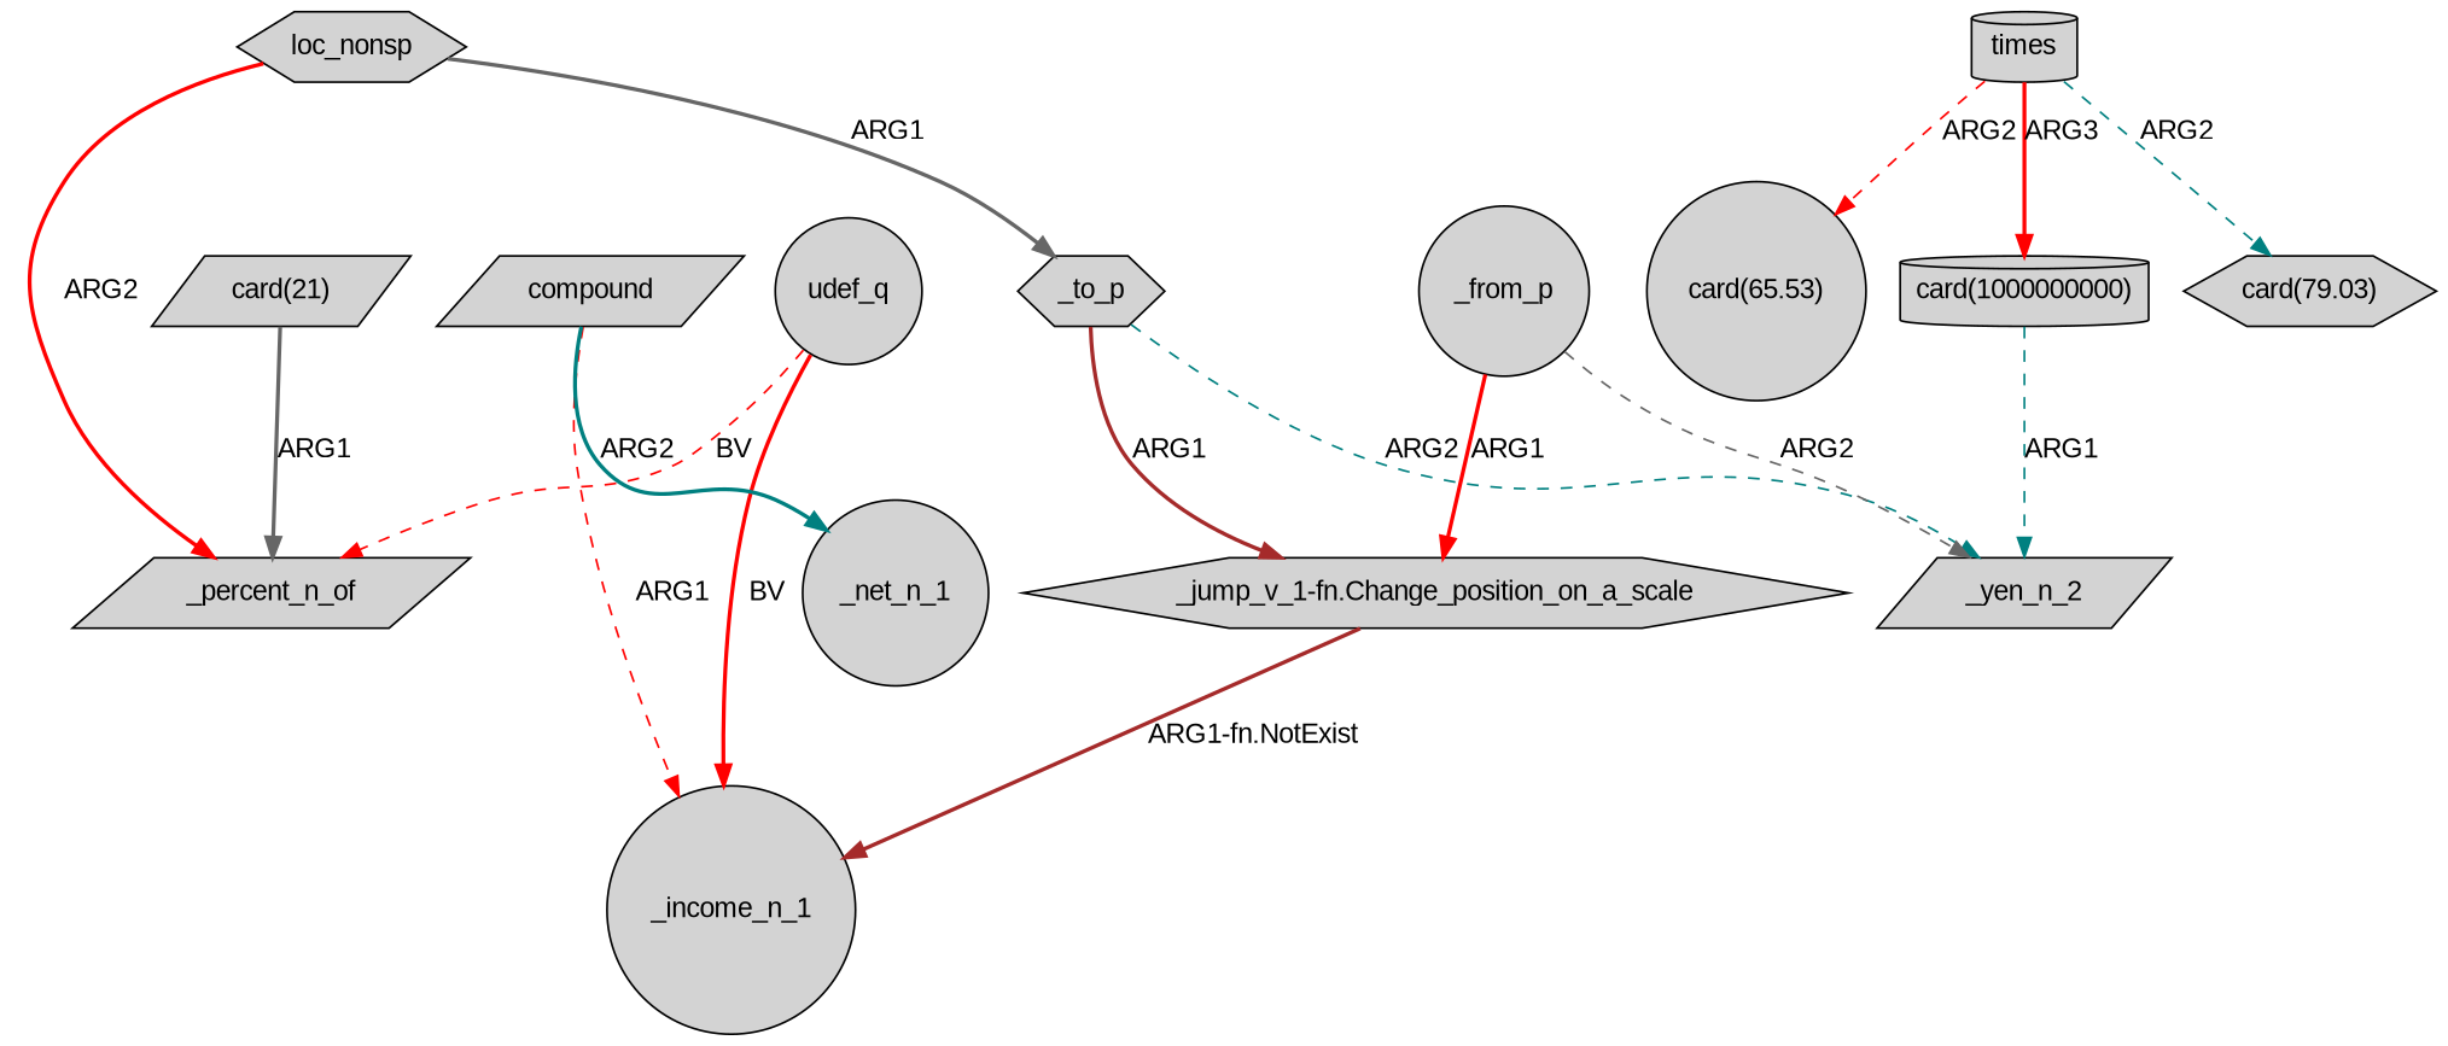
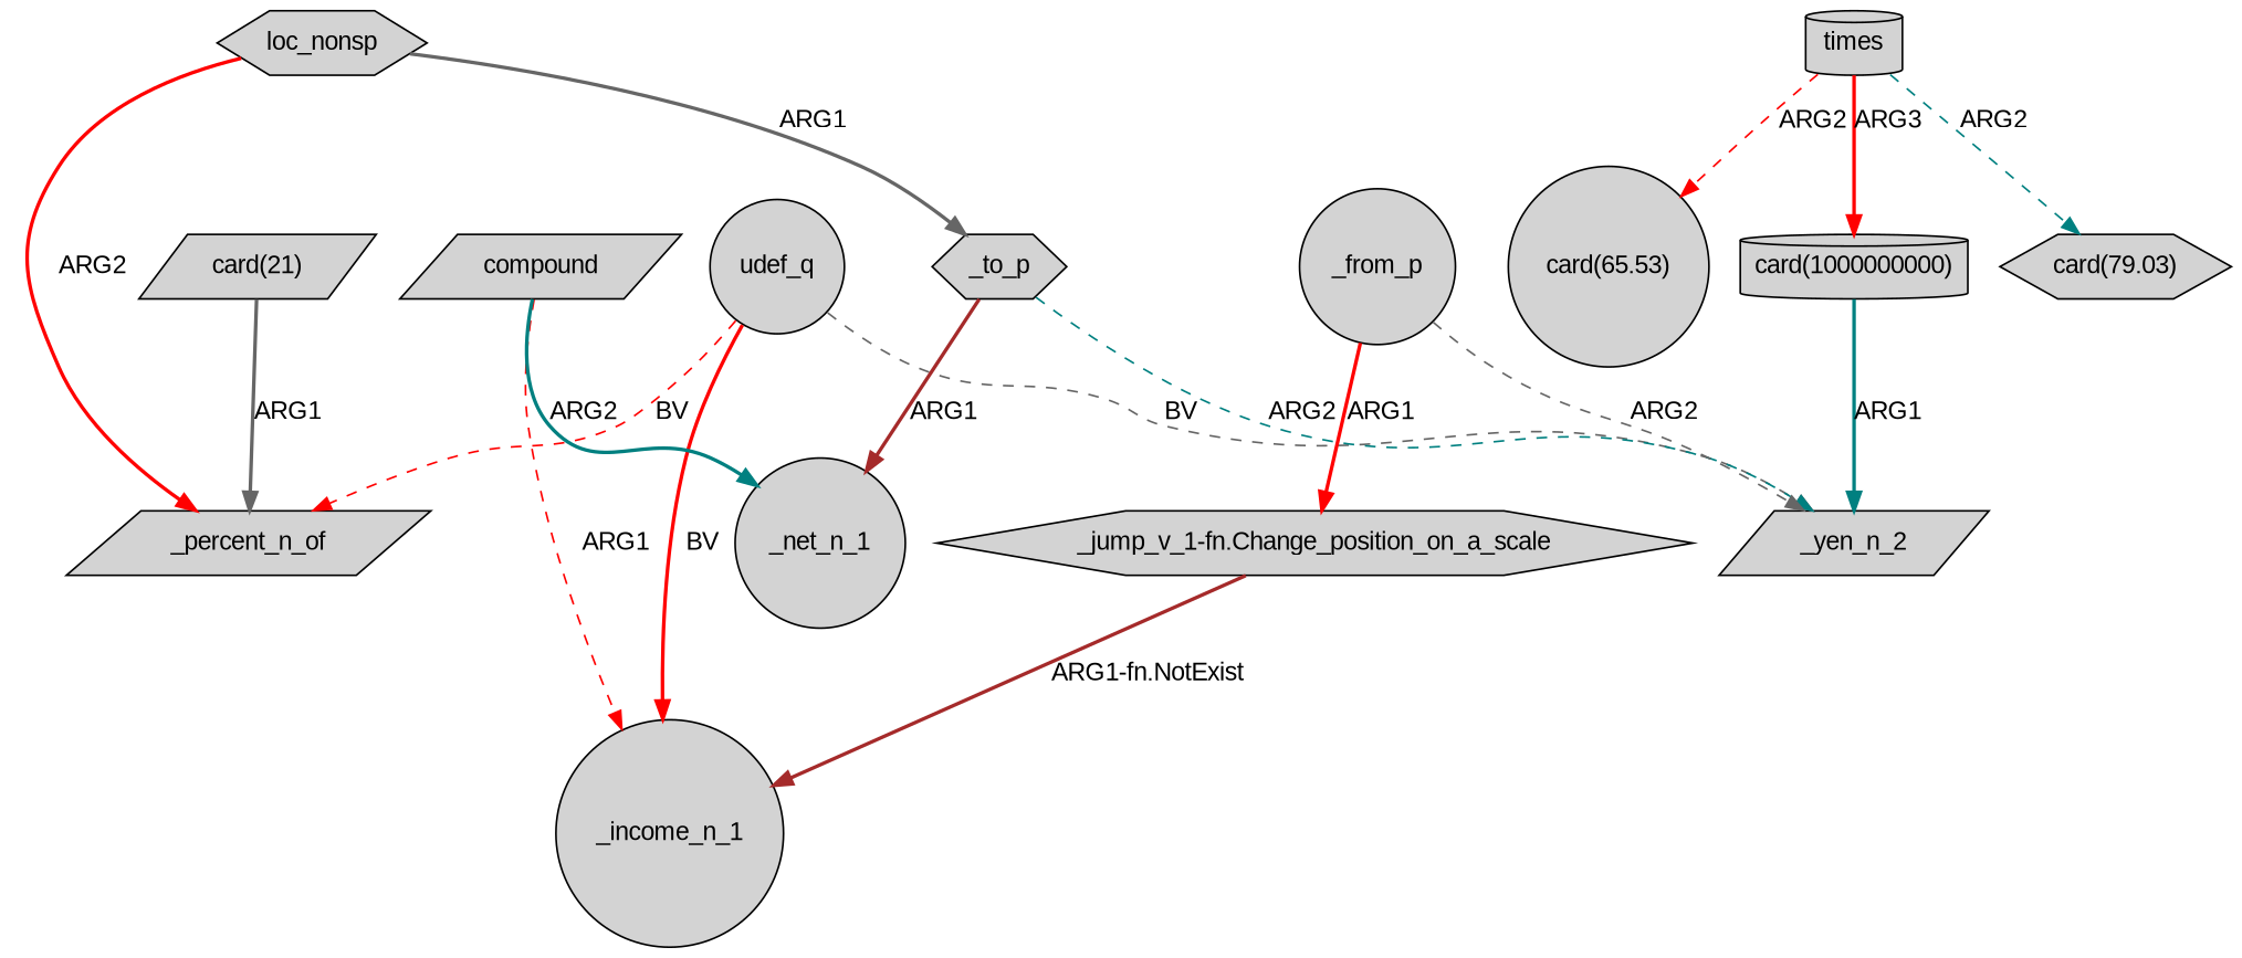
  digraph {
    fontname="Liberation Sans"
    node [fontname="Liberation Sans" shape=circle style=filled]
    edge [color=red fontname="Liberation Sans" style=bold]
    _yen_n_2 [shape=parallelogram]
    udef_q
    _income_n_1
    _percent_n_of [shape=parallelogram]
    _to_p [shape=hexagon]
    "_jump_v_1-fn.Change_position_on_a_scale" [shape=hexagon]
    "card(1000000000)" [shape=cylinder]
    compound [shape=parallelogram]
    _net_n_1
    times [shape=cylinder]
    "card(79.03)" [shape=hexagon]
    "card(65.53)"
    loc_nonsp [shape=hexagon]
    _from_p
    "card(21)" [shape=parallelogram]
+   udef_q -> _yen_n_2 [color=gray40 label=BV style=dashed]
    udef_q -> _income_n_1 [label=BV]
    udef_q -> _percent_n_of [label=BV style=dashed]
    _to_p -> _yen_n_2 [color=teal label=ARG2 style=dashed]
-   _to_p -> "_jump_v_1-fn.Change_position_on_a_scale" [color=brown label=ARG1]
+   _to_p -> _net_n_1 [color=brown label=ARG1]
    "_jump_v_1-fn.Change_position_on_a_scale" -> _income_n_1 [color=brown label="ARG1-fn.NotExist"]
-   "card(1000000000)" -> _yen_n_2 [color=teal label=ARG1 style=dashed]
+   "card(1000000000)" -> _yen_n_2 [color=teal label=ARG1]
    compound -> _income_n_1 [label=ARG1 style=dashed]
    compound -> _net_n_1 [color=teal label=ARG2]
    times -> "card(1000000000)" [label=ARG3]
    times -> "card(79.03)" [color=teal label=ARG2 style=dashed]
    times -> "card(65.53)" [label=ARG2 style=dashed]
    loc_nonsp -> _percent_n_of [label=ARG2]
    loc_nonsp -> _to_p [color=gray40 label=ARG1]
    _from_p -> _yen_n_2 [color=gray40 label=ARG2 style=dashed]
    _from_p -> "_jump_v_1-fn.Change_position_on_a_scale" [label=ARG1]
    "card(21)" -> _percent_n_of [color=gray40 label=ARG1]
  }
